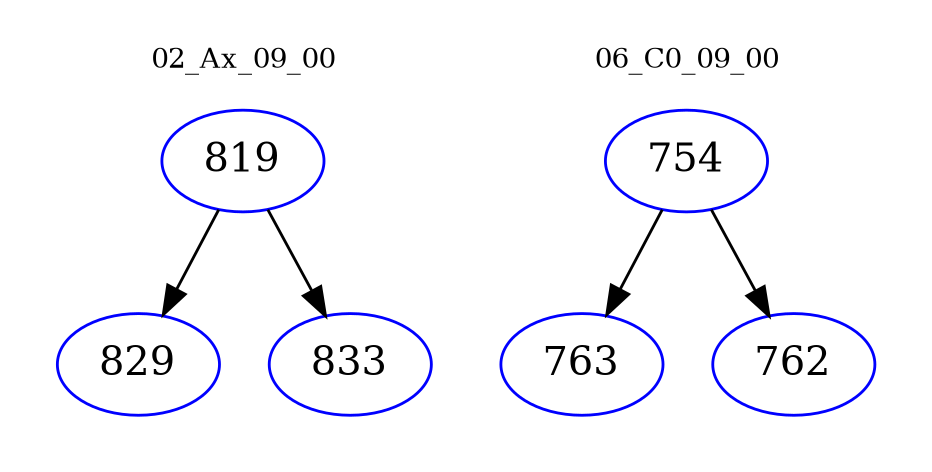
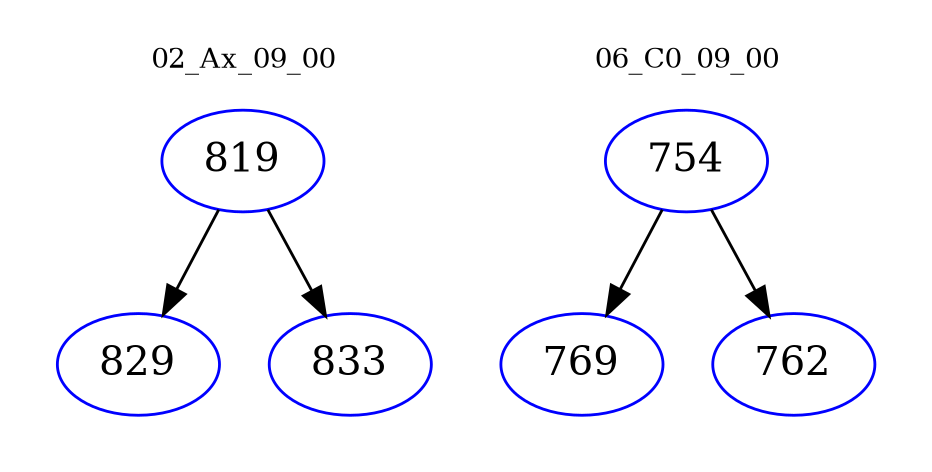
  digraph {
    node [color=blue]
    edge [color=black]
    n1 [label=819]
    n2 [label=829]
    n3 [label=833]
    n4 [label=754]
-   n5 [label=763]
+   n5 [label=769]
    n6 [label=762]
    subgraph cluster_1 {
      color=white
      fontsize=10
      label="02_Ax_09_00"
      n1
      n2
      n3
    }
    subgraph cluster_2 {
      color=white
      fontsize=10
      label="06_C0_09_00"
      n4
      n5
      n6
    }
    n1 -> n2
    n1 -> n3
    n4 -> n5
    n4 -> n6
  }
